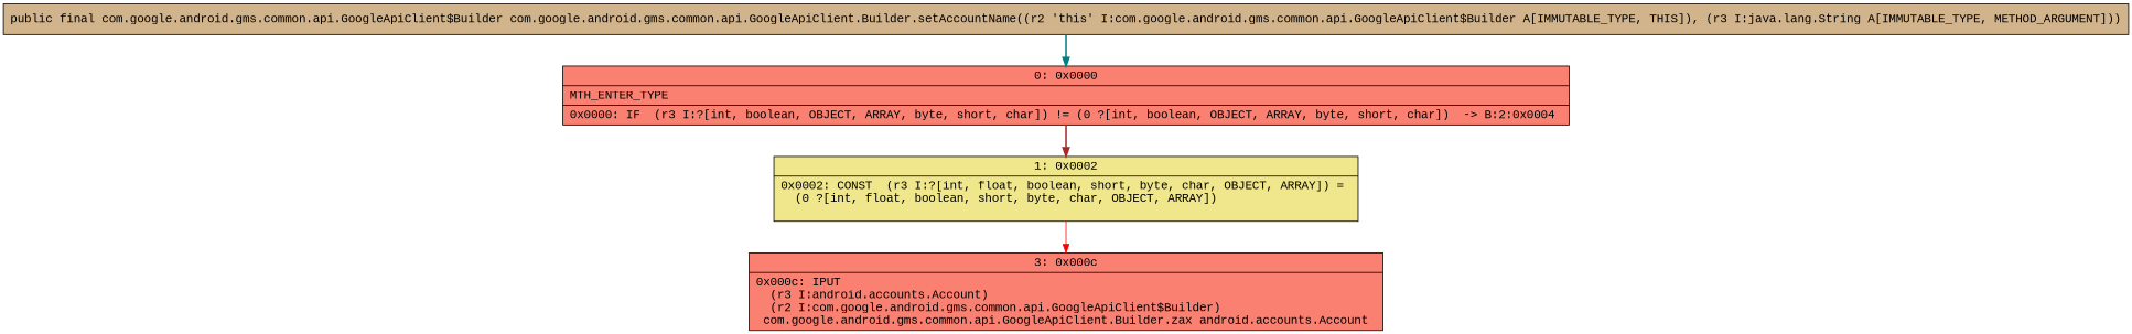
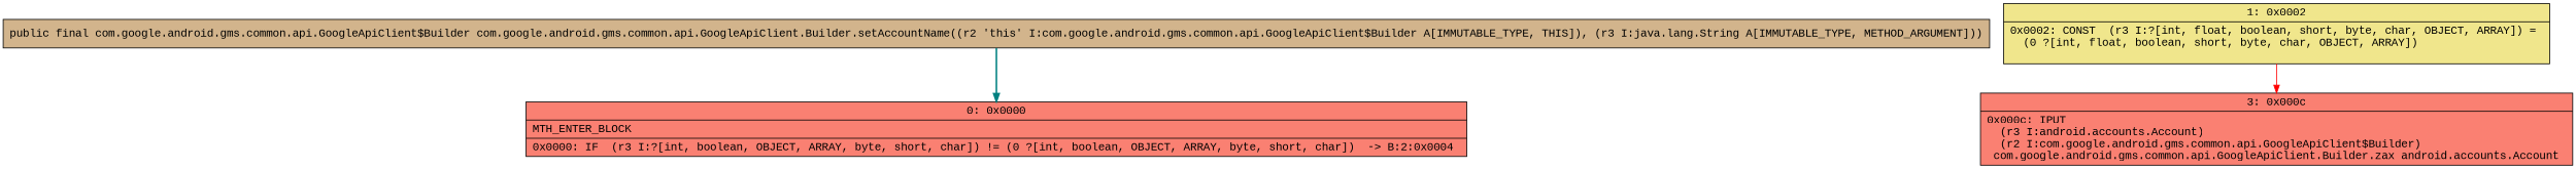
  digraph {
    fontname="Liberation Mono"
    node [fillcolor=salmon fontname="Liberation Mono" shape=record style=filled]
    edge [fontname="Liberation Mono" style=bold]
-   n1 [label="{0\:\ 0x0000|MTH_ENTER_TYPE\l|0x0000: IF  (r3 I:?[int, boolean, OBJECT, ARRAY, byte, short, char]) != (0 ?[int, boolean, OBJECT, ARRAY, byte, short, char])  \-\> B:2:0x0004 \l}"]
+   n1 [label="{0\:\ 0x0000|MTH_ENTER_BLOCK\l|0x0000: IF  (r3 I:?[int, boolean, OBJECT, ARRAY, byte, short, char]) != (0 ?[int, boolean, OBJECT, ARRAY, byte, short, char])  \-\> B:2:0x0004 \l}"]
    n2 [fillcolor=khaki label="{1\:\ 0x0002|0x0002: CONST  (r3 I:?[int, float, boolean, short, byte, char, OBJECT, ARRAY]) = \l  (0 ?[int, float, boolean, short, byte, char, OBJECT, ARRAY])\l \l}"]
    n3 [label="{3\:\ 0x000c|0x000c: IPUT  \l  (r3 I:android.accounts.Account)\l  (r2 I:com.google.android.gms.common.api.GoogleApiClient$Builder)\l com.google.android.gms.common.api.GoogleApiClient.Builder.zax android.accounts.Account \l}"]
    n4 [fillcolor=tan label="{public final com.google.android.gms.common.api.GoogleApiClient$Builder com.google.android.gms.common.api.GoogleApiClient.Builder.setAccountName((r2 'this' I:com.google.android.gms.common.api.GoogleApiClient$Builder A[IMMUTABLE_TYPE, THIS]), (r3 I:java.lang.String A[IMMUTABLE_TYPE, METHOD_ARGUMENT])) }"]
-   n1 -> n2 [color=brown]
    n2 -> n3 [color=red style=solid]
    n4 -> n1 [color=teal]
  }
